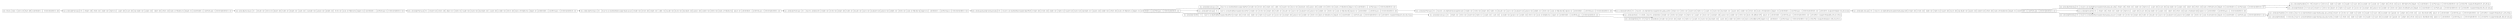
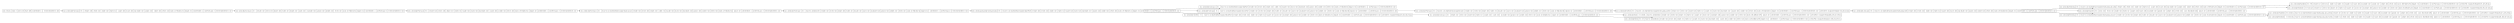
  digraph {
    rankdir=LR
    node [fontname=Arial shape=record]
    n1 [label="{class = hierarchy\l|rotation = 0\l|width = 1440\l|height = 2392\l|numberOfChildren = 1\l|eventGeneratedOnElement = false \l}"]
    n2 [label="{class = android.widget.FrameLayout\l|text = \l|checkable = false\l|checked = false\l|clickable = false\l|enabled = true\l|focusable = false\l|focused = false\l|long-clickable = false\l|password = false\l|scrollable = false\l|selected = false\l|bounds = [37,765][1403,1711]\l|displayed = true\l|numberOfChildren = 1\l|numInParentLayout = 0\l|eventGeneratedOnElement = false \l}"]
    n3 [label="{class = android.widget.LinearLayout\l|text = \l|checkable = false\l|checked = false\l|clickable = false\l|enabled = true\l|focusable = false\l|focused = false\l|long-clickable = false\l|password = false\l|scrollable = false\l|selected = false\l|bounds = [37,765][1403,1711]\l|displayed = true\l|numberOfChildren = 1\l|numInParentLayout = 0\l|eventGeneratedOnElement = false \l}"]
    n4 [label="{class = android.widget.FrameLayout\l|text = \l|checkable = false\l|checked = false\l|clickable = false\l|enabled = true\l|focusable = false\l|focused = false\l|long-clickable = false\l|password = false\l|scrollable = false\l|selected = false\l|bounds = [37,765][1403,1711]\l|displayed = true\l|numberOfChildren = 1\l|numInParentLayout = 0\l|eventGeneratedOnElement = false \l}"]
    n5 [label="{class = android.widget.FrameLayout\l|text = \l|resource-id = com.simplemobiletools.musicplayer:id/action_bar_root\l|checkable = false\l|checked = false\l|clickable = false\l|enabled = true\l|focusable = false\l|focused = false\l|long-clickable = false\l|password = false\l|scrollable = false\l|selected = false\l|bounds = [37,765][1403,1711]\l|displayed = true\l|numberOfChildren = 1\l|numInParentLayout = 0\l|eventGeneratedOnElement = false \l}"]
    n6 [label="{class = android.widget.FrameLayout\l|text = \l|resource-id = android:id/content\l|checkable = false\l|checked = false\l|clickable = false\l|enabled = true\l|focusable = false\l|focused = false\l|long-clickable = false\l|password = false\l|scrollable = false\l|selected = false\l|bounds = [37,765][1403,1711]\l|displayed = true\l|numberOfChildren = 1\l|numInParentLayout = 0\l|eventGeneratedOnElement = false \l}"]
    n7 [label="{class = androidx.appcompat.widget.LinearLayoutCompat\l|text = \l|resource-id = com.simplemobiletools.musicplayer:id/parentPanel\l|checkable = false\l|checked = false\l|clickable = false\l|enabled = true\l|focusable = false\l|focused = false\l|long-clickable = false\l|password = false\l|scrollable = false\l|selected = false\l|bounds = [37,765][1403,1711]\l|displayed = true\l|numberOfChildren = 3\l|numInParentLayout = 0\l|eventGeneratedOnElement = false \l}"]
    n8 [label="{class = android.widget.LinearLayout\l|text = \l|resource-id = com.simplemobiletools.musicplayer:id/topPanel\l|checkable = false\l|checked = false\l|clickable = false\l|enabled = true\l|focusable = false\l|focused = false\l|long-clickable = false\l|password = false\l|scrollable = false\l|selected = false\l|bounds = [37,765][1403,914]\l|displayed = true\l|numberOfChildren = 1\l|numInParentLayout = 0\l|eventGeneratedOnElement = false \l}"]
    n9 [label="{class = android.widget.FrameLayout\l|text = \l|resource-id = com.simplemobiletools.musicplayer:id/customPanel\l|checkable = false\l|checked = false\l|clickable = false\l|enabled = true\l|focusable = false\l|focused = false\l|long-clickable = false\l|password = false\l|scrollable = false\l|selected = false\l|bounds = [37,914][1403,1515]\l|displayed = true\l|numberOfChildren = 1\l|numInParentLayout = 1\l|eventGeneratedOnElement = false \l}"]
    n10 [label="{class = android.widget.ScrollView\l|text = \l|resource-id = com.simplemobiletools.musicplayer:id/buttonPanel\l|checkable = false\l|checked = false\l|clickable = false\l|enabled = true\l|focusable = true\l|focused = false\l|long-clickable = false\l|password = false\l|scrollable = false\l|selected = false\l|bounds = [37,1515][1403,1711]\l|displayed = true\l|numberOfChildren = 1\l|numInParentLayout = 2\l|eventGeneratedOnElement = false \l|screenshotPath = musicplayer01/S2/pngs/37_1515_1403_1711.png\l}"]
    n11 [label="{class = android.widget.FrameLayout\l|text = \l|resource-id = com.simplemobiletools.musicplayer:id/custom\l|checkable = false\l|checked = false\l|clickable = false\l|enabled = true\l|focusable = false\l|focused = false\l|long-clickable = false\l|password = false\l|scrollable = false\l|selected = false\l|bounds = [37,914][1403,1515]\l|displayed = true\l|numberOfChildren = 1\l|numInParentLayout = 0\l|eventGeneratedOnElement = false \l}"]
    n12 [label="{class = android.widget.LinearLayout\l|text = \l|checkable = false\l|checked = false\l|clickable = false\l|enabled = true\l|focusable = false\l|focused = false\l|long-clickable = false\l|password = false\l|scrollable = false\l|selected = false\l|bounds = [37,1515][1403,1711]\l|displayed = true\l|numberOfChildren = 2\l|numInParentLayout = 0\l|eventGeneratedOnElement = false \l}"]
    n13 [label="{class = android.widget.ScrollView\l|text = \l|resource-id = com.simplemobiletools.musicplayer:id/sorting_dialog_scrollview\l|checkable = false\l|checked = false\l|clickable = false\l|enabled = true\l|focusable = true\l|focused = false\l|long-clickable = false\l|password = false\l|scrollable = false\l|selected = false\l|bounds = [37,914][1403,1515]\l|displayed = true\l|numberOfChildren = 1\l|numInParentLayout = 0\l|eventGeneratedOnElement = false \l|screenshotPath = musicplayer01/S2/pngs/37_914_1403_1515.png\l}"]
    n14 [label="{class = android.widget.Button\l|text = CANCEL\l|resource-id = android:id/button2\l|checkable = false\l|checked = false\l|clickable = true\l|enabled = true\l|focusable = true\l|focused = false\l|long-clickable = false\l|password = false\l|scrollable = false\l|selected = false\l|bounds = [866,1529][1137,1697]\l|displayed = true\l|numberOfChildren = 0\l|numInParentLayout = 0\l|eventGeneratedOnElement = false \l|screenshotPath = musicplayer01/S2/pngs/866_1529_1137_1697.png\l}"]
    n15 [label="{class = android.widget.Button\l|text = OK\l|resource-id = android:id/button1\l|checkable = false\l|checked = false\l|clickable = true\l|enabled = true\l|focusable = true\l|focused = false\l|long-clickable = false\l|password = false\l|scrollable = false\l|selected = false\l|bounds = [1137,1529][1361,1697]\l|displayed = true\l|numberOfChildren = 0\l|numInParentLayout = 1\l|eventGeneratedOnElement = false \l|screenshotPath = musicplayer01/S2/pngs/1137_1529_1361_1697.png\l}"]
    n16 [label="{class = android.widget.LinearLayout\l|text = \l|resource-id = com.simplemobiletools.musicplayer:id/sorting_dialog_holder\l|checkable = false\l|checked = false\l|clickable = false\l|enabled = true\l|focusable = false\l|focused = false\l|long-clickable = false\l|password = false\l|scrollable = false\l|selected = false\l|bounds = [37,914][1403,1515]\l|displayed = true\l|numberOfChildren = 3\l|numInParentLayout = 0\l|eventGeneratedOnElement = false \l}"]
    n17 [label="{class = android.widget.RadioGroup\l|text = \l|resource-id = com.simplemobiletools.musicplayer:id/sorting_dialog_radio_sorting\l|checkable = false\l|checked = false\l|clickable = false\l|enabled = true\l|focusable = false\l|focused = false\l|long-clickable = false\l|password = false\l|scrollable = false\l|selected = false\l|bounds = [93,970][1347,1214]\l|displayed = true\l|numberOfChildren = 2\l|numInParentLayout = 0\l|eventGeneratedOnElement = false \l}"]
-   n18 [label="{class = android.widget.ImageView\l|text = \l|checkable = false\l|checked = false\l|clickable = false\l|enabled = true\l|focusable = false\l|focused = false\l|long-clickable = false\l|password = false\l|scrollable = false\l|selected = false\l|bounds = [93,1242][1347,1243]\l|displayed = true\l|numberOfChildren = 0\l|numInParentLayout = 1\l|eventGeneratedOnElement = false \l}"]
+   n18 [label="{class = android.widget.ImageView\l|text = \l|button = false\l|checked = false\l|clickable = false\l|enabled = true\l|focusable = false\l|focused = false\l|long-clickable = false\l|password = false\l|scrollable = false\l|selected = false\l|bounds = [93,1242][1347,1243]\l|displayed = true\l|numberOfChildren = 0\l|numInParentLayout = 1\l|eventGeneratedOnElement = false \l}"]
    n19 [label="{class = android.widget.RadioGroup\l|text = \l|resource-id = com.simplemobiletools.musicplayer:id/sorting_dialog_radio_order\l|checkable = false\l|checked = false\l|clickable = false\l|enabled = true\l|focusable = false\l|focused = false\l|long-clickable = false\l|password = false\l|scrollable = false\l|selected = false\l|bounds = [93,1271][1347,1515]\l|displayed = true\l|numberOfChildren = 2\l|numInParentLayout = 2\l|eventGeneratedOnElement = false \l}"]
    n20 [label="{class = android.widget.RadioButton\l|text = Title\l|checkable = true\l|checked = true\l|clickable = true\l|enabled = true\l|focusable = true\l|focused = false\l|long-clickable = false\l|password = false\l|scrollable = false\l|selected = false\l|bounds = [93,970][1347,1092]\l|displayed = true\l|numberOfChildren = 0\l|numInParentLayout = 0\l|eventGeneratedOnElement = false \l|screenshotPath = musicplayer01/S2/pngs/93_970_1347_1092.png\l}"]
    n21 [label="{class = android.widget.RadioButton\l|text = Track Count\l|checkable = true\l|checked = false\l|clickable = true\l|enabled = true\l|focusable = true\l|focused = false\l|long-clickable = false\l|password = false\l|scrollable = false\l|selected = false\l|bounds = [93,1092][1347,1214]\l|displayed = true\l|numberOfChildren = 0\l|numInParentLayout = 1\l|eventGeneratedOnElement = false \l|screenshotPath = musicplayer01/S2/pngs/93_1092_1347_1214.png\l}"]
    n22 [label="{class = android.widget.RadioButton\l|text = Ascending\l|resource-id = com.simplemobiletools.musicplayer:id/sorting_dialog_radio_ascending\l|checkable = true\l|checked = true\l|clickable = true\l|enabled = true\l|focusable = true\l|focused = false\l|long-clickable = false\l|password = false\l|scrollable = false\l|selected = false\l|bounds = [93,1271][1347,1393]\l|displayed = true\l|numberOfChildren = 0\l|numInParentLayout = 0\l|eventGeneratedOnElement = false \l|screenshotPath = musicplayer01/S2/pngs/93_1271_1347_1393.png\l}"]
    n23 [label="{class = android.widget.RadioButton\l|text = Descending\l|resource-id = com.simplemobiletools.musicplayer:id/sorting_dialog_radio_descending\l|checkable = true\l|checked = false\l|clickable = true\l|enabled = true\l|focusable = true\l|focused = false\l|long-clickable = false\l|password = false\l|scrollable = false\l|selected = false\l|bounds = [93,1393][1347,1515]\l|displayed = true\l|numberOfChildren = 0\l|numInParentLayout = 1\l|eventGeneratedOnElement = true \l|screenshotPath = musicplayer01/S2/pngs/93_1393_1347_1515.png\l}"]
    n1 -> n2
    n2 -> n3
    n3 -> n4
    n4 -> n5
    n5 -> n6
    n6 -> n7
    n7 -> n8
    n7 -> n9
    n7 -> n10
    n9 -> n11
    n10 -> n12
    n11 -> n13
    n12 -> n14
    n12 -> n15
    n13 -> n16
    n16 -> n17
    n16 -> n18
    n16 -> n19
    n17 -> n20
    n17 -> n21
    n19 -> n22
    n19 -> n23
  }
